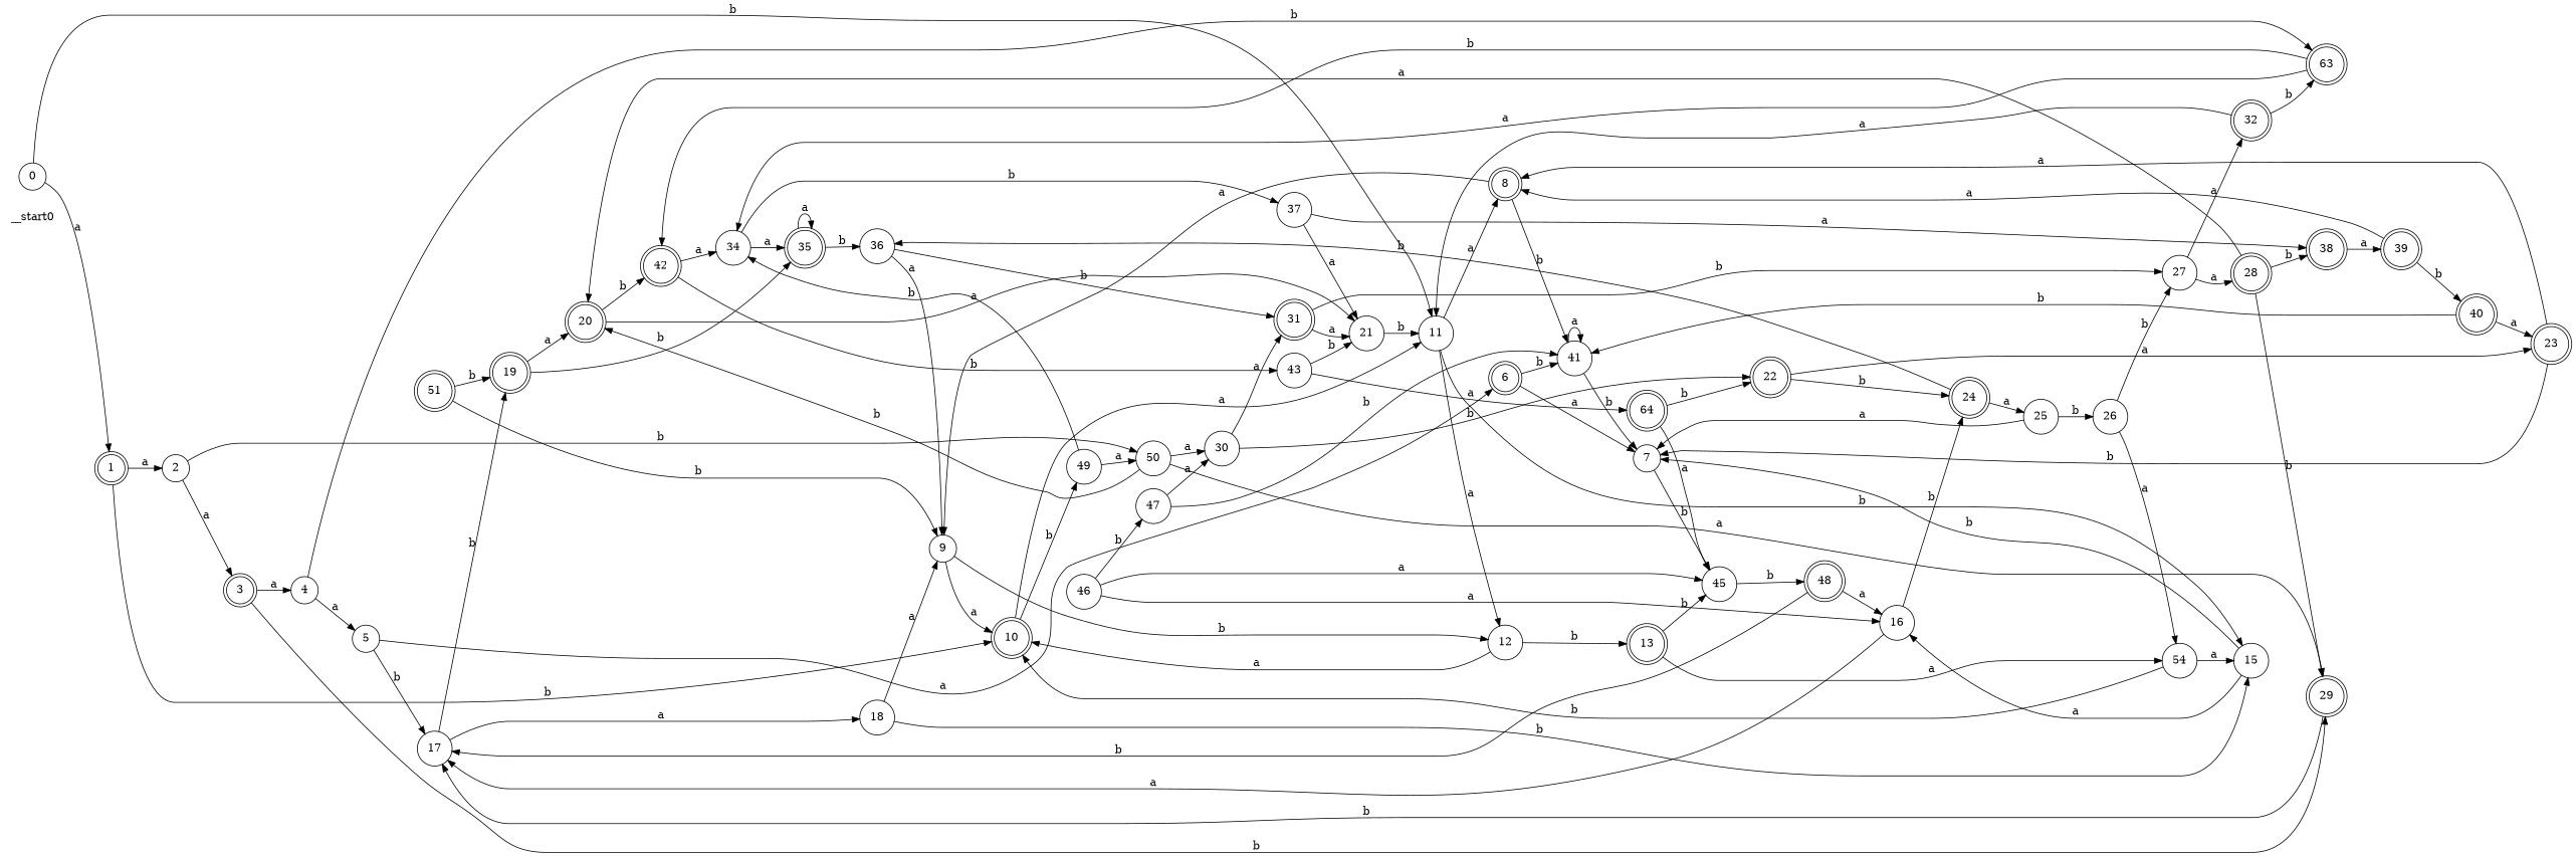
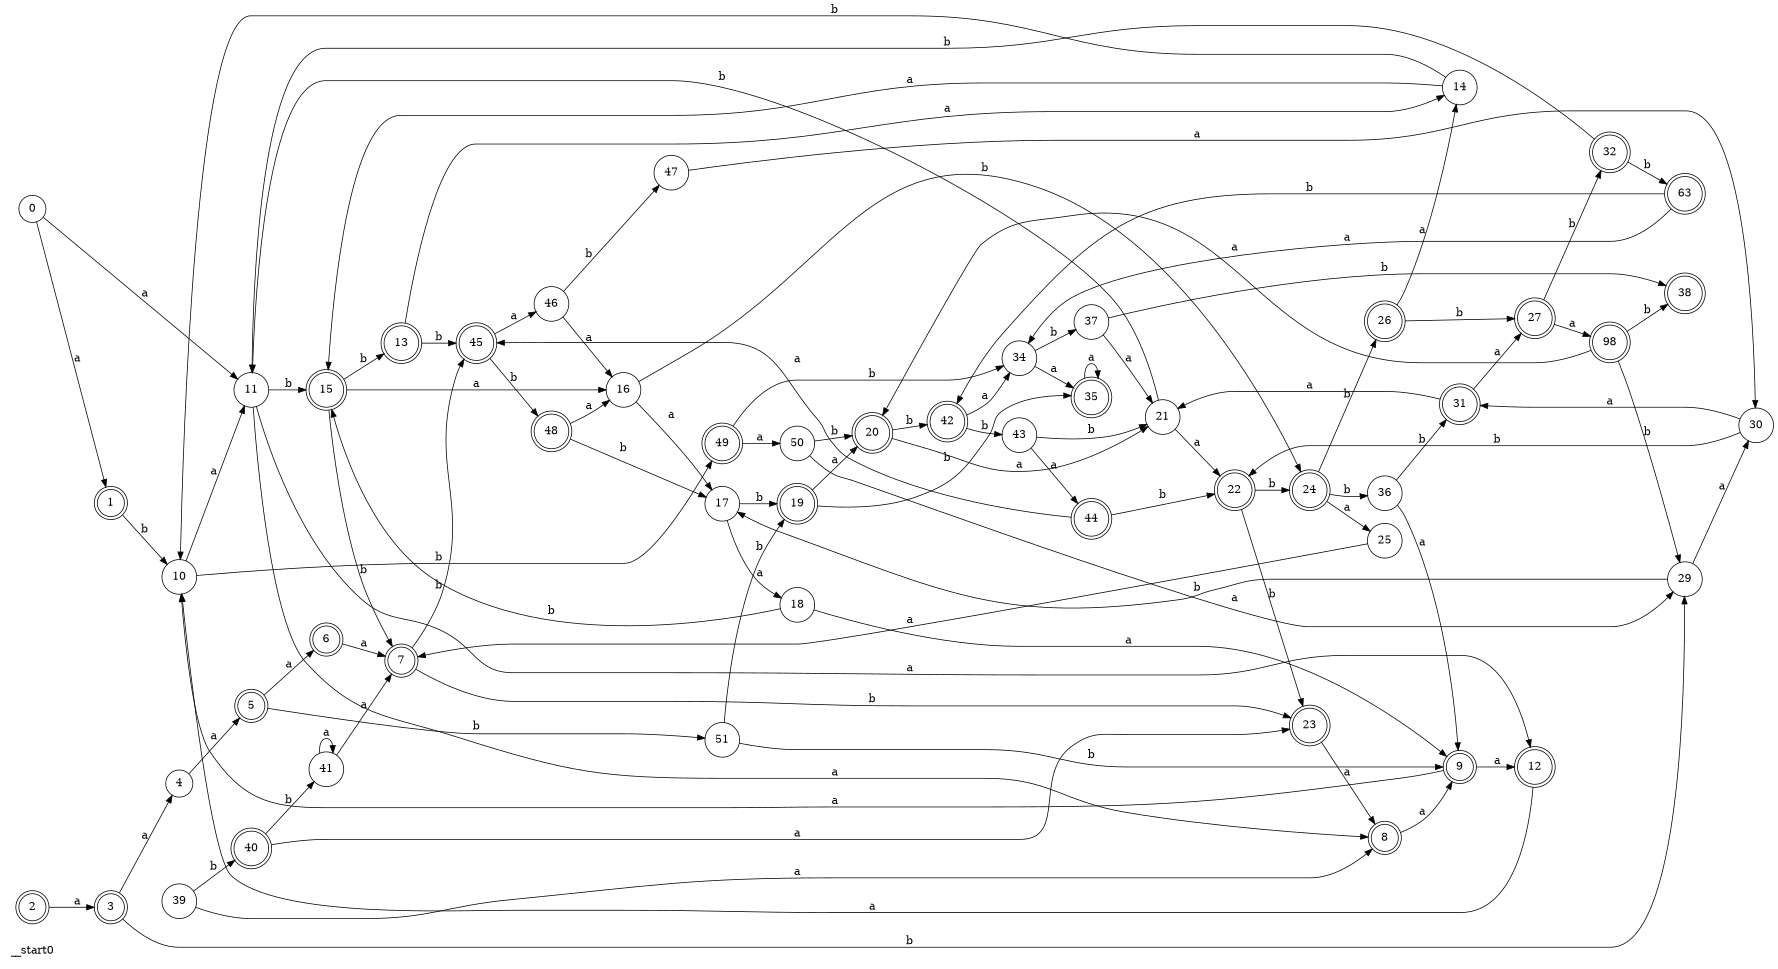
  digraph {
    rankdir=LR
    node [shape=circle color=black fillcolor=white style=filled]
    __start0 [shape=none color="" fillcolor="" style=""]
    n2 [label=0]
    n3 [label=1 shape=doublecircle style="rounded,filled"]
    n4 [label=11]
-   n5 [label=2]
-   n6 [label=10 shape=doublecircle style="rounded,filled"]
+   n5 [label=2 shape=doublecircle]
+   n6 [label=10 style="rounded,filled"]
    n7 [label=8 shape=doublecircle style="rounded,filled"]
-   n8 [label=12]
-   n9 [label=15]
+   n8 [label=12 shape=doublecircle]
+   n9 [label=15 shape=doublecircle]
    n10 [label=3 shape=doublecircle style="rounded,filled"]
    n11 [label=50]
-   n12 [label=49]
+   n12 [label=49 shape=doublecircle]
    n13 [label=4]
-   n14 [label=29 shape=doublecircle]
+   n14 [label=29]
    n15 [label=20 shape=doublecircle style="rounded,filled"]
-   n16 [label=5 style="rounded,filled"]
+   n16 [label=5 shape=doublecircle style="rounded,filled"]
    n17 [label=63 shape=doublecircle style="rounded,filled"]
    n18 [label=17]
    n19 [label=30]
    n20 [label=6 shape=doublecircle style="rounded,filled"]
-   n21 [label=51 shape=doublecircle style="rounded,filled"]
+   n21 [label=51 style="rounded,filled"]
    n22 [label=42 shape=doublecircle style="rounded,filled"]
    n23 [label=34]
-   n24 [label=7 style="rounded,filled"]
+   n24 [label=7 shape=doublecircle style="rounded,filled"]
    n25 [label=41]
-   n26 [label=9 style="rounded,filled"]
+   n26 [label=9 shape=doublecircle style="rounded,filled"]
    n27 [label=19 shape=doublecircle style="rounded,filled"]
-   n28 [label=45]
+   n28 [label=45 shape=doublecircle]
    n29 [label=46]
    n30 [label=48 shape=doublecircle style="rounded,filled"]
    n31 [label=13 shape=doublecircle style="rounded,filled"]
    n32 [label=16]
-   n33 [label=54]
+   n33 [label=14]
    n34 [label=24 shape=doublecircle style="rounded,filled"]
    n35 [label=18]
    n36 [label=25]
    n37 [label=36]
    n38 [label=35 shape=doublecircle style="rounded,filled"]
    n39 [label=21 style="rounded,filled"]
    n40 [label=22 shape=doublecircle style="rounded,filled"]
    n41 [label=43]
    n42 [label=23 shape=doublecircle style="rounded,filled"]
-   n43 [label=26]
+   n43 [label=26 shape=doublecircle]
    n44 [label=31 shape=doublecircle style="rounded,filled"]
-   n45 [label=27]
-   n46 [label=28 shape=doublecircle style="rounded,filled"]
+   n45 [label=27 shape=doublecircle]
+   n46 [label=98 shape=doublecircle style="rounded,filled"]
    n47 [label=32 shape=doublecircle style="rounded,filled"]
    n48 [label=38 shape=doublecircle style="rounded,filled"]
    n49 [label=37]
-   n50 [label=39 shape=doublecircle]
+   n50 [label=39]
    n51 [label=40 shape=doublecircle style="rounded,filled"]
-   n52 [label=64 shape=doublecircle style="rounded,filled"]
+   n52 [label=44 shape=doublecircle style="rounded,filled"]
    n53 [label=47]
    n2 -> n3 [label=a]
-   n2 -> n4 [label=b]
-   n3 -> n5 [label=a]
+   n2 -> n4 [label=a]
    n3 -> n6 [label=b]
    n4 -> n7 [label=a]
    n4 -> n8 [label=a]
    n4 -> n9 [label=b]
    n5 -> n10 [label=a]
-   n5 -> n11 [label=b]
    n6 -> n4 [label=a]
    n6 -> n12 [label=b]
-   n7 -> n25 [label=b]
    n7 -> n26 [label=a]
    n8 -> n6 [label=a]
-   n8 -> n31 [label=b]
+   n9 -> n31 [label=b]
    n9 -> n24 [label=b]
    n9 -> n32 [label=a]
    n10 -> n13 [label=a]
    n10 -> n14 [label=b]
    n11 -> n14 [label=a]
    n11 -> n15 [label=b]
    n12 -> n11 [label=a]
    n12 -> n23 [label=b]
    n13 -> n16 [label=a]
-   n13 -> n17 [label=b]
    n14 -> n18 [label=b]
-   n11 -> n19 [label=a]
+   n14 -> n19 [label=a]
    n15 -> n22 [label=b]
    n15 -> n39 [label=a]
    n16 -> n20 [label=a]
-   n16 -> n18 [label=b]
+   n16 -> n21 [label=b]
    n17 -> n22 [label=b]
    n17 -> n23 [label=a]
    n18 -> n27 [label=b]
    n18 -> n35 [label=a]
    n19 -> n40 [label=b]
    n19 -> n44 [label=a]
    n20 -> n24 [label=a]
-   n20 -> n25 [label=b]
    n21 -> n26 [label=b]
    n21 -> n27 [label=b]
    n22 -> n23 [label=a]
    n22 -> n41 [label=b]
    n23 -> n38 [label=a]
    n23 -> n49 [label=b]
    n24 -> n28 [label=b]
-   n25 -> n24 [label=b]
+   n25 -> n24 [label=a]
    n25 -> n25 [label=a]
    n26 -> n6 [label=a]
-   n26 -> n8 [label=b]
+   n26 -> n8 [label=a]
    n27 -> n15 [label=a]
    n27 -> n38 [label=b]
-   n29 -> n28 [label=a]
+   n28 -> n29 [label=a]
    n28 -> n30 [label=b]
    n29 -> n32 [label=a]
    n29 -> n53 [label=b]
    n30 -> n18 [label=b]
    n30 -> n32 [label=a]
    n31 -> n28 [label=b]
    n31 -> n33 [label=a]
    n32 -> n18 [label=a]
    n32 -> n34 [label=b]
    n33 -> n6 [label=b]
    n33 -> n9 [label=a]
    n34 -> n36 [label=a]
    n34 -> n37 [label=b]
    n35 -> n9 [label=b]
    n35 -> n26 [label=a]
    n36 -> n24 [label=a]
-   n36 -> n43 [label=b]
+   n34 -> n43 [label=b]
    n37 -> n26 [label=a]
    n37 -> n44 [label=b]
-   n38 -> n37 [label=b]
    n38 -> n38 [label=a]
    n39 -> n4 [label=b]
+   n39 -> n40 [label=a]
    n40 -> n34 [label=b]
-   n40 -> n42 [label=a]
+   n40 -> n42 [label=b]
    n41 -> n39 [label=b]
    n41 -> n52 [label=a]
    n42 -> n7 [label=a]
-   n42 -> n24 [label=b]
+   n24 -> n42 [label=b]
    n43 -> n33 [label=a]
    n43 -> n45 [label=b]
    n44 -> n39 [label=a]
-   n44 -> n45 [label=b]
+   n44 -> n45 [label=a]
    n45 -> n46 [label=a]
-   n45 -> n47 [label=a]
+   n45 -> n47 [label=b]
    n46 -> n14 [label=b]
    n46 -> n15 [label=a]
    n46 -> n48 [label=b]
-   n47 -> n4 [label=a]
+   n47 -> n4 [label=b]
    n47 -> n17 [label=b]
-   n48 -> n50 [label=a]
    n49 -> n39 [label=a]
-   n49 -> n48 [label=a]
+   n49 -> n48 [label=b]
    n50 -> n7 [label=a]
    n50 -> n51 [label=b]
    n51 -> n25 [label=b]
    n51 -> n42 [label=a]
    n52 -> n28 [label=a]
    n52 -> n40 [label=b]
    n53 -> n19 [label=a]
-   n53 -> n25 [label=b]
  }
